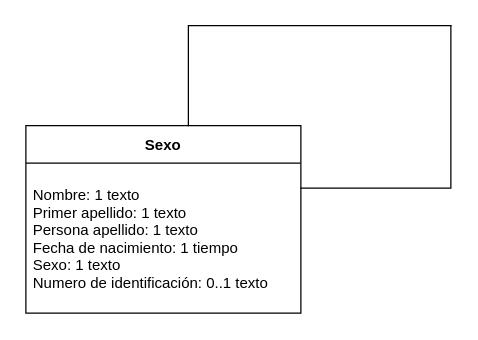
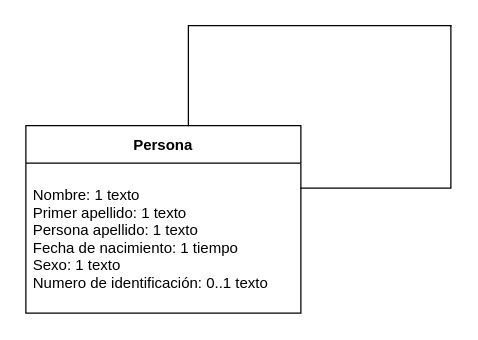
  <mxCell id="0" />
  <mxCell id="1" parent="0" />
- <mxCell id="2" value="Sexo" style="swimlane;fontStyle=1;childLayout=stackLayout;horizontal=1;startSize=30;horizontalStack=0;resizeParent=1;resizeParentMax=0;resizeLast=0;collapsible=1;marginBottom=0;" vertex="1" parent="1"><mxGeometry x="20" y="100" width="220" height="150" as="geometry" /></mxCell>
+ <mxCell id="2" value="Persona" style="swimlane;fontStyle=1;childLayout=stackLayout;horizontal=1;startSize=30;horizontalStack=0;resizeParent=1;resizeParentMax=0;resizeLast=0;collapsible=1;marginBottom=0;" vertex="1" parent="1"><mxGeometry x="20" y="100" width="220" height="150" as="geometry" /></mxCell>
  <mxCell id="3" value="Nombre: 1 texto&#10;Primer apellido: 1 texto&#10;Persona apellido: 1 texto&#10;Fecha de nacimiento: 1 tiempo&#10;Sexo: 1 texto&#10;Numero de identificación: 0..1 texto" style="text;strokeColor=none;fillColor=none;align=left;verticalAlign=middle;spacingLeft=4;spacingRight=4;overflow=hidden;points=[[0,0.5],[1,0.5]];portConstraint=eastwest;rotatable=0;" vertex="1" parent="2"><mxGeometry y="30" width="220" height="120" as="geometry" /></mxCell>
  <mxCell id="4" value="" style="shape=partialRectangle;whiteSpace=wrap;html=1;bottom=0;right=0;fillColor=none;" vertex="1" parent="1"><mxGeometry x="150" y="20" width="210" height="80" as="geometry" /></mxCell>
  <mxCell id="5" value="" style="shape=partialRectangle;whiteSpace=wrap;html=1;bottom=0;right=0;fillColor=none;rotation=-180;" vertex="1" parent="1"><mxGeometry x="240" y="20" width="120" height="130" as="geometry" /></mxCell>
